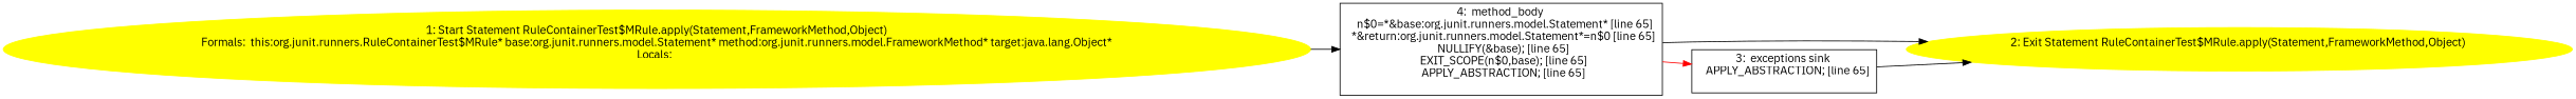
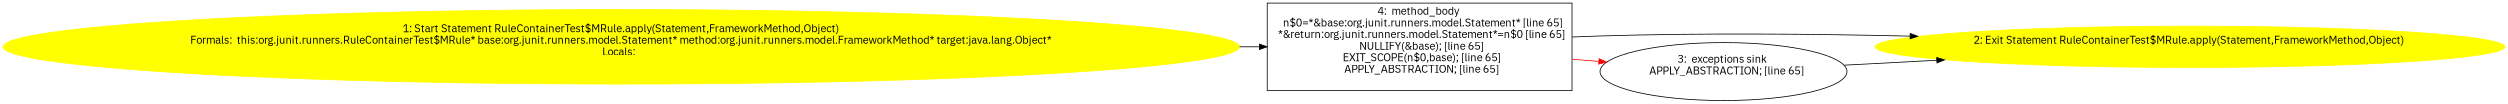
  digraph {
    rankdir=LR
    fontname="IBM Plex Sans"
    node [fontname="IBM Plex Sans"]
    edge [fontname="IBM Plex Sans"]
    n1 [color=yellow label="1: Start Statement RuleContainerTest$MRule.apply(Statement,FrameworkMethod,Object)\nFormals:  this:org.junit.runners.RuleContainerTest$MRule* base:org.junit.runners.model.Statement* method:org.junit.runners.model.FrameworkMethod* target:java.lang.Object*\nLocals:  \n  " style=filled]
    n2 [label="4:  method_body \n   n$0=*&base:org.junit.runners.model.Statement* [line 65]\n  *&return:org.junit.runners.model.Statement*=n$0 [line 65]\n  NULLIFY(&base); [line 65]\n  EXIT_SCOPE(n$0,base); [line 65]\n  APPLY_ABSTRACTION; [line 65]\n " shape=box]
    n3 [color=yellow label="2: Exit Statement RuleContainerTest$MRule.apply(Statement,FrameworkMethod,Object) \n  " style=filled]
-   n4 [label="3:  exceptions sink \n   APPLY_ABSTRACTION; [line 65]\n " shape=box]
+   n4 [label="3:  exceptions sink \n   APPLY_ABSTRACTION; [line 65]\n " shape=ellipse]
    n1 -> n2
    n2 -> n3
    n2 -> n4 [color=red]
    n4 -> n3
  }
